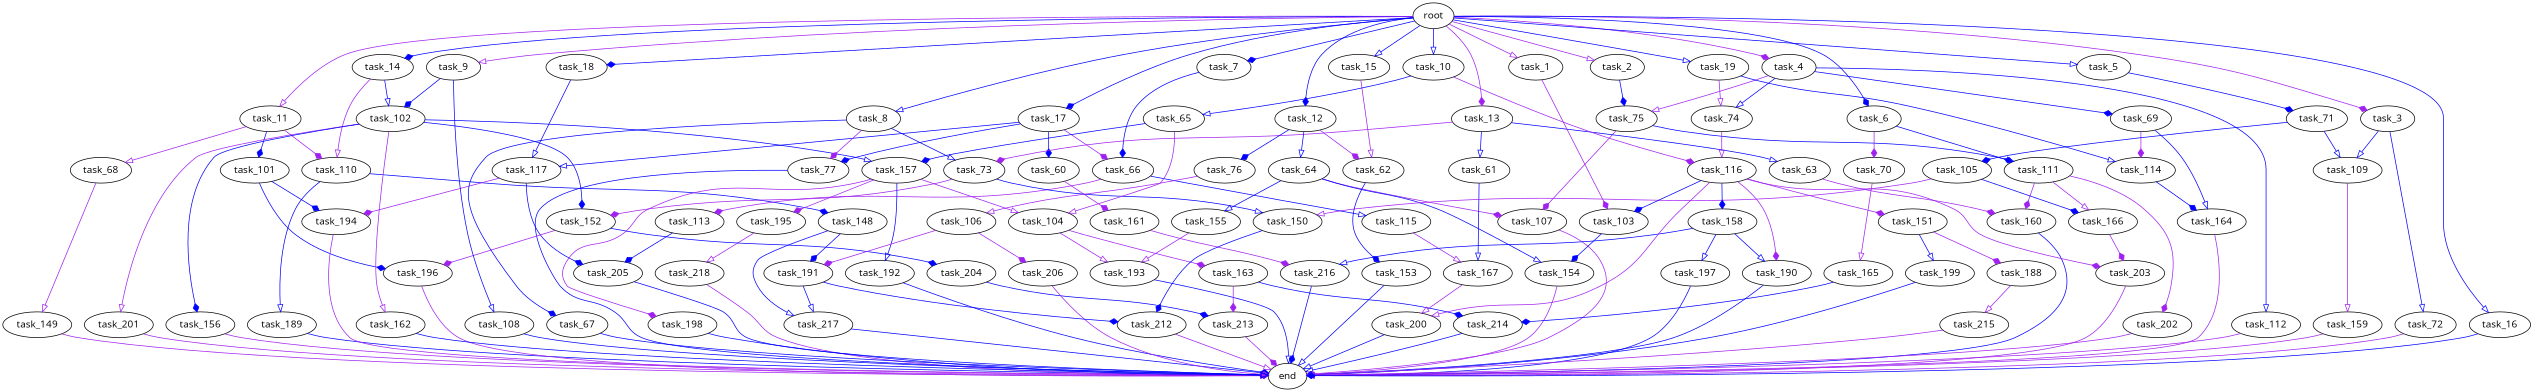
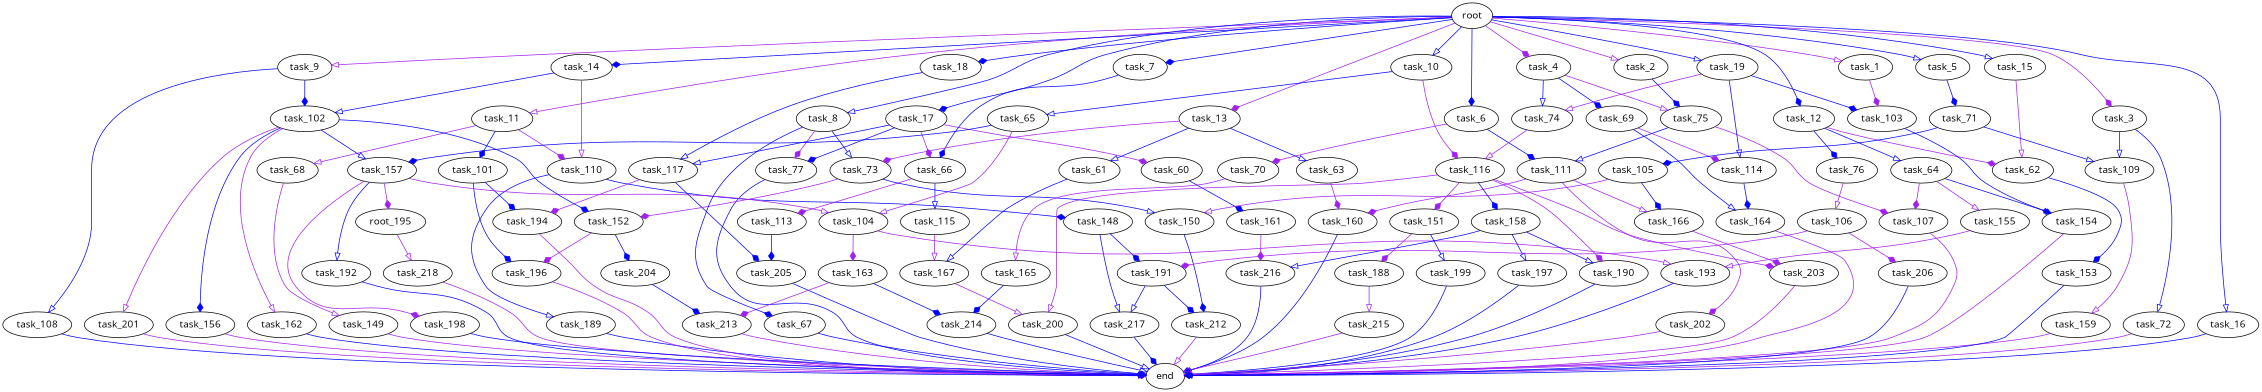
  digraph {
    fontname="Open Sans"
    node [fontname="Open Sans"]
    edge [arrowhead=diamond color=blue fontname="Open Sans"]
    task_11
    task_110
    task_68
    task_101
    task_189
    task_148
    task_149
    task_196
    task_194
-   task_195
+   task_195 [label=root_195]
    task_218
    end
    task_64
    task_155
    task_107
    task_154
    task_193
    task_17
    task_60
    task_66
    task_117
    task_77
    task_161
    task_113
    task_115
    task_205
    task_190
    task_217
    task_72
    task_69
    task_164
    task_114
    task_104
    task_163
    task_214
    task_213
    task_109
    task_159
    task_199
    task_73
    task_150
    task_152
    task_212
    task_204
    task_197
    task_67
    task_7
    task_158
    task_216
    task_157
    task_192
    task_198
    task_167
    task_200
    task_75
    task_111
    task_160
    task_166
    task_202
    task_206
    task_203
    task_63
    task_188
    task_215
    task_61
-   task_112
    task_105
    task_3
    task_14
    task_102
    task_201
    task_156
    task_162
    task_62
    task_153
    task_108
    task_9
    task_16
    root
    task_4
    task_13
    task_18
    task_19
    task_5
    task_6
    task_15
    task_10
    task_1
    task_2
    task_12
    task_8
    task_74
    task_103
    task_71
    task_70
    task_65
    task_116
    task_76
    task_165
    task_151
    task_106
    task_191
    task_11 -> task_110 [color=purple]
    task_11 -> task_68 [arrowhead=onormal color=purple]
    task_11 -> task_101
    task_110 -> task_189 [arrowhead=onormal]
    task_110 -> task_148
    task_68 -> task_149 [arrowhead=onormal color=purple]
    task_101 -> task_196
    task_101 -> task_194
    task_189 -> end [arrowhead=onormal]
    task_148 -> task_217 [arrowhead=onormal]
    task_148 -> task_191
    task_149 -> end [color=purple]
    task_196 -> end [color=purple]
    task_194 -> end [color=purple]
    task_195 -> task_218 [arrowhead=onormal color=purple]
    task_218 -> end [arrowhead=onormal color=purple]
-   task_64 -> task_155 [arrowhead=onormal]
+   task_64 -> task_155 [arrowhead=onormal color=purple]
    task_64 -> task_107 [color=purple]
    task_64 -> task_154 [arrowhead=onormal]
    task_155 -> task_193 [arrowhead=onormal color=purple]
    task_107 -> end [color=purple]
    task_154 -> end [color=purple]
    task_193 -> end [arrowhead=onormal]
-   task_17 -> task_60
+   task_17 -> task_60 [color=purple]
    task_17 -> task_66 [color=purple]
    task_17 -> task_117 [arrowhead=onormal]
    task_17 -> task_77
-   task_60 -> task_161 [color=purple]
+   task_60 -> task_161
    task_66 -> task_113 [color=purple]
    task_66 -> task_115 [arrowhead=onormal]
    task_117 -> task_194 [color=purple]
    task_117 -> task_205
    task_77 -> end
    task_161 -> task_216 [color=purple]
    task_113 -> task_205
    task_115 -> task_167 [arrowhead=onormal color=purple]
    task_205 -> end
    task_190 -> end
    task_217 -> end
    task_72 -> end [arrowhead=onormal color=purple]
    task_69 -> task_164 [arrowhead=onormal]
    task_69 -> task_114 [color=purple]
    task_164 -> end [arrowhead=onormal color=purple]
    task_114 -> task_164
    task_104 -> task_193 [arrowhead=onormal color=purple]
    task_104 -> task_163 [color=purple]
    task_163 -> task_214
    task_163 -> task_213 [color=purple]
    task_214 -> end [arrowhead=onormal]
    task_213 -> end [color=purple]
    task_109 -> task_159 [arrowhead=onormal color=purple]
    task_159 -> end [color=purple]
    task_199 -> end
    task_73 -> task_150 [arrowhead=onormal]
    task_73 -> task_152 [color=purple]
    task_150 -> task_212
    task_152 -> task_196 [color=purple]
    task_152 -> task_204
    task_212 -> end [arrowhead=onormal color=purple]
    task_204 -> task_213
    task_197 -> end [arrowhead=onormal]
    task_67 -> end [arrowhead=onormal]
    task_7 -> task_66
    task_158 -> task_190 [arrowhead=onormal]
    task_158 -> task_197 [arrowhead=onormal]
    task_158 -> task_216 [arrowhead=onormal]
    task_216 -> end
    task_157 -> task_195 [color=purple]
    task_157 -> task_104 [arrowhead=onormal color=purple]
    task_157 -> task_192 [arrowhead=onormal]
    task_157 -> task_198 [color=purple]
    task_192 -> end
    task_198 -> end [arrowhead=onormal]
    task_167 -> task_200 [arrowhead=onormal color=purple]
    task_200 -> end [arrowhead=onormal]
    task_75 -> task_107 [color=purple]
    task_75 -> task_111 [arrowhead=onormal]
    task_111 -> task_160 [color=purple]
    task_111 -> task_166 [arrowhead=onormal color=purple]
    task_111 -> task_202 [color=purple]
    task_160 -> end
    task_166 -> task_203 [color=purple]
    task_202 -> end [arrowhead=onormal color=purple]
-   task_206 -> end [color=purple]
+   task_206 -> end
    task_203 -> end [arrowhead=onormal color=purple]
    task_63 -> task_160 [color=purple]
    task_188 -> task_215 [arrowhead=onormal color=purple]
    task_215 -> end [arrowhead=onormal color=purple]
    task_61 -> task_167 [arrowhead=onormal]
-   task_112 -> end [arrowhead=onormal color=purple]
    task_105 -> task_150 [arrowhead=onormal color=purple]
    task_105 -> task_166
    task_3 -> task_72 [arrowhead=onormal]
    task_3 -> task_109 [arrowhead=onormal]
    task_14 -> task_110 [arrowhead=onormal color=purple]
    task_14 -> task_102 [arrowhead=onormal]
    task_102 -> task_152
    task_102 -> task_157 [arrowhead=onormal]
    task_102 -> task_201 [arrowhead=onormal color=purple]
    task_102 -> task_156
    task_102 -> task_162 [arrowhead=onormal color=purple]
    task_201 -> end [arrowhead=onormal color=purple]
    task_156 -> end [arrowhead=onormal color=purple]
    task_162 -> end [arrowhead=onormal]
    task_62 -> task_153
    task_153 -> end [arrowhead=onormal]
    task_108 -> end [arrowhead=onormal]
    task_9 -> task_102
    task_9 -> task_108 [arrowhead=onormal]
    task_16 -> end
    root -> task_11 [arrowhead=onormal color=purple]
    root -> task_17
    root -> task_7
    root -> task_3 [color=purple]
    root -> task_14
    root -> task_9 [arrowhead=onormal color=purple]
    root -> task_16 [arrowhead=onormal]
    root -> task_4 [color=purple]
    root -> task_13 [color=purple]
    root -> task_18
    root -> task_19 [arrowhead=onormal]
    root -> task_5 [arrowhead=onormal]
    root -> task_6
    root -> task_15 [arrowhead=onormal]
    root -> task_10 [arrowhead=onormal]
    root -> task_1 [arrowhead=onormal color=purple]
    root -> task_2 [arrowhead=onormal color=purple]
    root -> task_12
    root -> task_8 [arrowhead=onormal]
    task_4 -> task_69
    task_4 -> task_75 [arrowhead=onormal color=purple]
-   task_4 -> task_112 [arrowhead=onormal]
    task_4 -> task_74 [arrowhead=onormal]
    task_13 -> task_73 [color=purple]
    task_13 -> task_63 [arrowhead=onormal]
    task_13 -> task_61 [arrowhead=onormal]
    task_18 -> task_117 [arrowhead=onormal]
    task_19 -> task_114 [arrowhead=onormal]
    task_19 -> task_74 [arrowhead=onormal color=purple]
-   task_116 -> task_103
+   task_19 -> task_103
    task_5 -> task_71
    task_6 -> task_111
    task_6 -> task_70 [color=purple]
    task_15 -> task_62 [arrowhead=onormal color=purple]
    task_10 -> task_65 [arrowhead=onormal]
    task_10 -> task_116 [color=purple]
    task_1 -> task_103 [color=purple]
    task_2 -> task_75
    task_12 -> task_64 [arrowhead=onormal]
    task_12 -> task_62 [color=purple]
    task_12 -> task_76
    task_8 -> task_77 [color=purple]
    task_8 -> task_73 [arrowhead=onormal]
    task_8 -> task_67
    task_74 -> task_116 [arrowhead=onormal color=purple]
    task_103 -> task_154
    task_71 -> task_109 [arrowhead=onormal]
    task_71 -> task_105
    task_70 -> task_165 [arrowhead=onormal color=purple]
    task_65 -> task_104 [arrowhead=onormal color=purple]
    task_65 -> task_157
    task_116 -> task_190 [color=purple]
    task_116 -> task_158
    task_116 -> task_200 [arrowhead=onormal color=purple]
    task_116 -> task_203 [color=purple]
    task_116 -> task_151 [color=purple]
    task_76 -> task_106 [arrowhead=onormal color=purple]
    task_165 -> task_214
    task_151 -> task_199 [arrowhead=onormal]
    task_151 -> task_188 [color=purple]
    task_106 -> task_206 [color=purple]
    task_106 -> task_191 [color=purple]
    task_191 -> task_217 [arrowhead=onormal]
    task_191 -> task_212
  }
